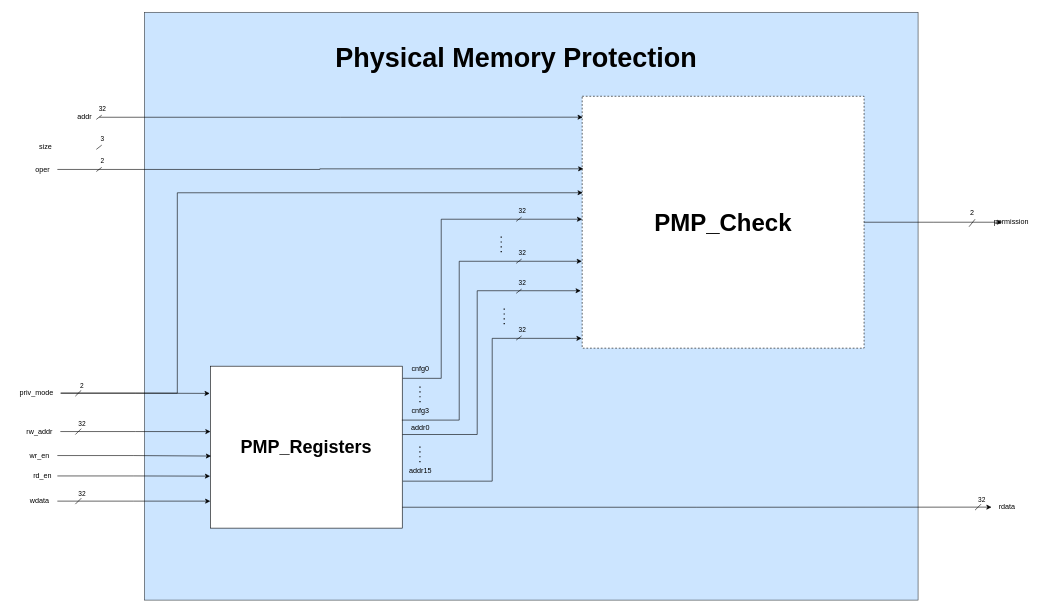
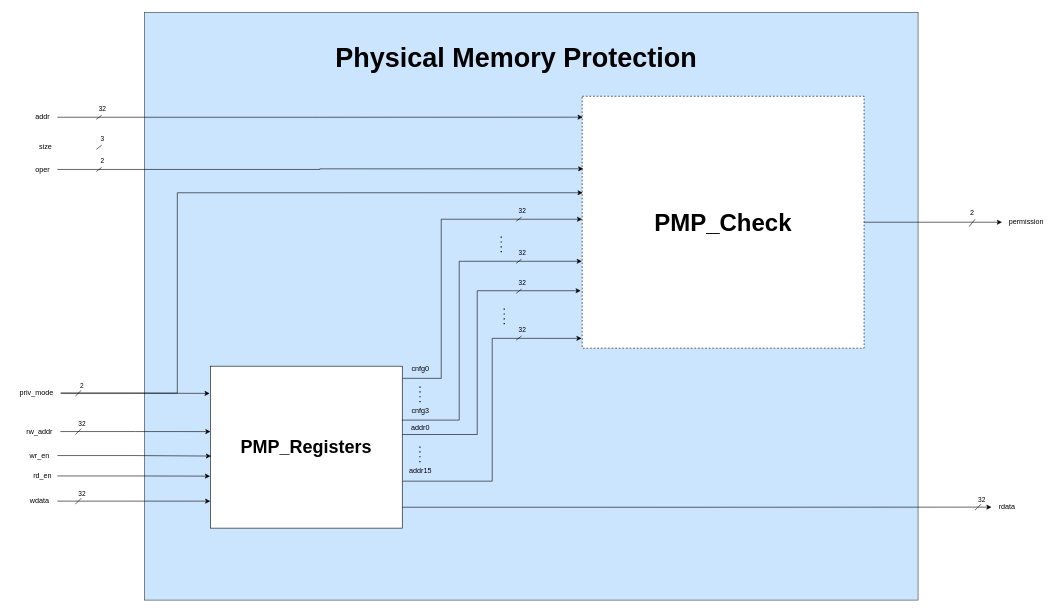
  <mxCell id="0" />
  <mxCell id="1" parent="0" />
  <mxCell id="2" value="" style="rounded=0;whiteSpace=wrap;html=1;fillColor=#cce5ff;strokeColor=#36393d;" vertex="1" parent="1"><mxGeometry x="240" y="20" width="1290" height="980" as="geometry" /></mxCell>
  <mxCell id="3" value="" style="group" vertex="1" connectable="0" parent="1"><mxGeometry x="20" y="160" width="1730" height="720" as="geometry" /></mxCell>
  <mxCell id="4" value="" style="group" vertex="1" connectable="0" parent="3"><mxGeometry x="695" width="1035" height="420" as="geometry" /></mxCell>
  <mxCell id="5" style="edgeStyle=orthogonalEdgeStyle;rounded=0;orthogonalLoop=1;jettySize=auto;html=1;" edge="1" parent="4" source="6"><mxGeometry relative="1" as="geometry"><mxPoint x="955" y="210" as="targetPoint" /></mxGeometry></mxCell>
  <mxCell id="6" value="&lt;b&gt;&lt;font style=&quot;font-size: 40px;&quot;&gt;PMP_Check&lt;/font&gt;&lt;/b&gt;" style="rounded=0;whiteSpace=wrap;html=1;dashed=1;" vertex="1" parent="4"><mxGeometry x="255" width="470" height="420" as="geometry" /></mxCell>
  <mxCell id="7" value="" style="endArrow=none;dashed=1;html=1;dashPattern=1 3;strokeWidth=2;rounded=0;" edge="1" parent="4"><mxGeometry width="50" height="50" relative="1" as="geometry"><mxPoint x="120.0" y="260" as="sourcePoint" /><mxPoint x="120.0" y="230" as="targetPoint" /></mxGeometry></mxCell>
  <mxCell id="8" value="" style="endArrow=none;dashed=1;html=1;dashPattern=1 3;strokeWidth=2;rounded=0;" edge="1" parent="4"><mxGeometry width="50" height="50" relative="1" as="geometry"><mxPoint x="125.0" y="380" as="sourcePoint" /><mxPoint x="125.0" y="350" as="targetPoint" /></mxGeometry></mxCell>
  <mxCell id="9" style="edgeStyle=orthogonalEdgeStyle;rounded=0;orthogonalLoop=1;jettySize=auto;html=1;exitX=1.002;exitY=0.075;exitDx=0;exitDy=0;exitPerimeter=0;" edge="1" parent="4" source="22"><mxGeometry relative="1" as="geometry"><mxPoint x="255" y="205" as="targetPoint" /><Array as="points"><mxPoint x="20" y="470" /><mxPoint x="20" y="205" /></Array></mxGeometry></mxCell>
- <mxCell id="10" value="permission" style="text;html=1;align=center;verticalAlign=middle;resizable=0;points=[];autosize=1;strokeColor=none;fillColor=none;" vertex="1" parent="4"><mxGeometry x="930" y="195" width="80" height="30" as="geometry" /></mxCell>
+ <mxCell id="10" value="permission" style="text;html=1;align=center;verticalAlign=middle;resizable=0;points=[];autosize=1;strokeColor=none;fillColor=none;" vertex="1" parent="4"><mxGeometry x="955" y="195" width="80" height="30" as="geometry" /></mxCell>
  <mxCell id="11" value="" style="endArrow=none;html=1;rounded=0;" edge="1" parent="4"><mxGeometry width="50" height="50" relative="1" as="geometry"><mxPoint x="900" y="217.5" as="sourcePoint" /><mxPoint x="910" y="205" as="targetPoint" /></mxGeometry></mxCell>
  <mxCell id="12" value="2" style="text;html=1;align=center;verticalAlign=middle;resizable=0;points=[];autosize=1;strokeColor=none;fillColor=none;" vertex="1" parent="4"><mxGeometry x="890" y="180" width="30" height="30" as="geometry" /></mxCell>
  <mxCell id="13" value="" style="endArrow=none;html=1;rounded=0;" edge="1" parent="4"><mxGeometry width="50" height="50" relative="1" as="geometry"><mxPoint x="145" y="208.5" as="sourcePoint" /><mxPoint x="154" y="201.5" as="targetPoint" /></mxGeometry></mxCell>
  <mxCell id="14" value="32" style="edgeLabel;html=1;align=center;verticalAlign=middle;resizable=0;points=[];labelBackgroundColor=#CCE5FF;" vertex="1" connectable="0" parent="13"><mxGeometry x="0.26" relative="1" as="geometry"><mxPoint x="4" y="-14" as="offset" /></mxGeometry></mxCell>
  <mxCell id="15" value="" style="endArrow=none;html=1;rounded=0;" edge="1" parent="4"><mxGeometry width="50" height="50" relative="1" as="geometry"><mxPoint x="145" y="278.5" as="sourcePoint" /><mxPoint x="154" y="271.5" as="targetPoint" /></mxGeometry></mxCell>
  <mxCell id="16" value="32" style="edgeLabel;html=1;align=center;verticalAlign=middle;resizable=0;points=[];labelBackgroundColor=#CCE5FF;" vertex="1" connectable="0" parent="15"><mxGeometry x="0.26" relative="1" as="geometry"><mxPoint x="4" y="-14" as="offset" /></mxGeometry></mxCell>
  <mxCell id="17" value="" style="endArrow=none;html=1;rounded=0;" edge="1" parent="4"><mxGeometry width="50" height="50" relative="1" as="geometry"><mxPoint x="145" y="328.5" as="sourcePoint" /><mxPoint x="154" y="321.5" as="targetPoint" /></mxGeometry></mxCell>
  <mxCell id="18" value="32" style="edgeLabel;html=1;align=center;verticalAlign=middle;resizable=0;points=[];labelBackgroundColor=#CCE5FF;" vertex="1" connectable="0" parent="17"><mxGeometry x="0.26" relative="1" as="geometry"><mxPoint x="4" y="-14" as="offset" /></mxGeometry></mxCell>
  <mxCell id="19" value="" style="endArrow=none;html=1;rounded=0;" edge="1" parent="4"><mxGeometry width="50" height="50" relative="1" as="geometry"><mxPoint x="145" y="406.5" as="sourcePoint" /><mxPoint x="154" y="399.5" as="targetPoint" /></mxGeometry></mxCell>
  <mxCell id="20" value="32" style="edgeLabel;html=1;align=center;verticalAlign=middle;resizable=0;points=[];labelBackgroundColor=#CCE5FF;" vertex="1" connectable="0" parent="19"><mxGeometry x="0.26" relative="1" as="geometry"><mxPoint x="4" y="-14" as="offset" /></mxGeometry></mxCell>
  <mxCell id="21" value="" style="group" vertex="1" connectable="0" parent="3"><mxGeometry x="170" y="450" width="650" height="270" as="geometry" /></mxCell>
  <mxCell id="22" value="&lt;b&gt;&lt;font style=&quot;font-size: 30px;&quot;&gt;PMP_Registers&lt;/font&gt;&lt;/b&gt;" style="rounded=0;whiteSpace=wrap;html=1;" vertex="1" parent="21"><mxGeometry x="160" width="320" height="270" as="geometry" /></mxCell>
  <mxCell id="23" style="edgeStyle=orthogonalEdgeStyle;rounded=0;orthogonalLoop=1;jettySize=auto;html=1;" edge="1" parent="21" source="47"><mxGeometry relative="1" as="geometry"><mxPoint x="160" y="225" as="targetPoint" /></mxGeometry></mxCell>
  <mxCell id="24" value="" style="endArrow=none;html=1;rounded=0;" edge="1" parent="21"><mxGeometry width="50" height="50" relative="1" as="geometry"><mxPoint x="-65" y="50" as="sourcePoint" /><mxPoint x="-55" y="40" as="targetPoint" /></mxGeometry></mxCell>
  <mxCell id="25" value="2" style="edgeLabel;html=1;align=center;verticalAlign=middle;resizable=0;points=[];" vertex="1" connectable="0" parent="24"><mxGeometry x="0.26" relative="1" as="geometry"><mxPoint x="4" y="-11" as="offset" /></mxGeometry></mxCell>
  <mxCell id="26" value="" style="endArrow=none;html=1;rounded=0;" edge="1" parent="21"><mxGeometry width="50" height="50" relative="1" as="geometry"><mxPoint x="1435" y="240" as="sourcePoint" /><mxPoint x="1445" y="230" as="targetPoint" /></mxGeometry></mxCell>
  <mxCell id="27" value="32" style="edgeLabel;html=1;align=center;verticalAlign=middle;resizable=0;points=[];" vertex="1" connectable="0" parent="26"><mxGeometry x="0.26" relative="1" as="geometry"><mxPoint x="4" y="-11" as="offset" /></mxGeometry></mxCell>
  <mxCell id="28" value="cnfg0" style="text;html=1;align=center;verticalAlign=middle;resizable=0;points=[];autosize=1;strokeColor=none;fillColor=none;" vertex="1" parent="21"><mxGeometry x="485" y="-10" width="50" height="30" as="geometry" /></mxCell>
  <mxCell id="29" value="" style="endArrow=none;dashed=1;html=1;dashPattern=1 3;strokeWidth=2;rounded=0;" edge="1" parent="21"><mxGeometry width="50" height="50" relative="1" as="geometry"><mxPoint x="509.58" y="60" as="sourcePoint" /><mxPoint x="509.58" y="30" as="targetPoint" /></mxGeometry></mxCell>
  <mxCell id="30" value="cnfg3" style="text;html=1;align=center;verticalAlign=middle;resizable=0;points=[];autosize=1;strokeColor=none;fillColor=none;" vertex="1" parent="21"><mxGeometry x="485" y="60" width="50" height="30" as="geometry" /></mxCell>
  <mxCell id="31" value="addr0" style="text;html=1;align=center;verticalAlign=middle;resizable=0;points=[];autosize=1;strokeColor=none;fillColor=none;" vertex="1" parent="21"><mxGeometry x="485" y="88" width="50" height="30" as="geometry" /></mxCell>
  <mxCell id="32" value="" style="endArrow=none;dashed=1;html=1;dashPattern=1 3;strokeWidth=2;rounded=0;" edge="1" parent="21"><mxGeometry width="50" height="50" relative="1" as="geometry"><mxPoint x="509.47" y="160" as="sourcePoint" /><mxPoint x="509.47" y="130" as="targetPoint" /></mxGeometry></mxCell>
  <mxCell id="33" value="addr15" style="text;html=1;align=center;verticalAlign=middle;resizable=0;points=[];autosize=1;strokeColor=none;fillColor=none;" vertex="1" parent="21"><mxGeometry x="480" y="160" width="60" height="30" as="geometry" /></mxCell>
  <mxCell id="34" value="rdata" style="text;html=1;align=center;verticalAlign=middle;resizable=0;points=[];autosize=1;strokeColor=none;fillColor=none;" vertex="1" parent="3"><mxGeometry x="1632.5" y="670" width="50" height="30" as="geometry" /></mxCell>
  <mxCell id="35" style="edgeStyle=orthogonalEdgeStyle;rounded=0;orthogonalLoop=1;jettySize=auto;html=1;exitX=1;exitY=0.871;exitDx=0;exitDy=0;exitPerimeter=0;" edge="1" parent="3" source="22" target="34"><mxGeometry relative="1" as="geometry"><mxPoint x="770" y="585" as="targetPoint" /><Array as="points" /></mxGeometry></mxCell>
  <mxCell id="36" style="edgeStyle=orthogonalEdgeStyle;rounded=0;orthogonalLoop=1;jettySize=auto;html=1;entryX=-0.001;entryY=0.655;entryDx=0;entryDy=0;entryPerimeter=0;exitX=0.998;exitY=0.333;exitDx=0;exitDy=0;exitPerimeter=0;" edge="1" parent="3" source="22" target="6"><mxGeometry relative="1" as="geometry"><Array as="points"><mxPoint x="745" y="540" /><mxPoint x="745" y="275" /></Array></mxGeometry></mxCell>
  <mxCell id="37" style="edgeStyle=orthogonalEdgeStyle;rounded=0;orthogonalLoop=1;jettySize=auto;html=1;entryX=-0.005;entryY=0.772;entryDx=0;entryDy=0;entryPerimeter=0;exitX=1.001;exitY=0.422;exitDx=0;exitDy=0;exitPerimeter=0;" edge="1" parent="3" source="22" target="6"><mxGeometry relative="1" as="geometry"><Array as="points"><mxPoint x="775" y="564" /><mxPoint x="775" y="324" /></Array></mxGeometry></mxCell>
  <mxCell id="38" style="edgeStyle=orthogonalEdgeStyle;rounded=0;orthogonalLoop=1;jettySize=auto;html=1;entryX=-0.002;entryY=0.961;entryDx=0;entryDy=0;entryPerimeter=0;exitX=1.003;exitY=0.71;exitDx=0;exitDy=0;exitPerimeter=0;" edge="1" parent="3" source="22" target="6"><mxGeometry relative="1" as="geometry" /></mxCell>
  <mxCell id="39" value="priv_mode" style="text;html=1;align=center;verticalAlign=middle;resizable=0;points=[];autosize=1;strokeColor=none;fillColor=none;" vertex="1" parent="3"><mxGeometry y="480" width="80" height="30" as="geometry" /></mxCell>
  <mxCell id="40" style="edgeStyle=orthogonalEdgeStyle;rounded=0;orthogonalLoop=1;jettySize=auto;html=1;entryX=-0.003;entryY=0.168;entryDx=0;entryDy=0;entryPerimeter=0;" edge="1" parent="3" source="39" target="22"><mxGeometry relative="1" as="geometry" /></mxCell>
  <mxCell id="41" value="rw_addr" style="text;html=1;align=center;verticalAlign=middle;resizable=0;points=[];autosize=1;strokeColor=none;fillColor=none;" vertex="1" parent="3"><mxGeometry x="10" y="544" width="70" height="30" as="geometry" /></mxCell>
  <mxCell id="42" value="" style="endArrow=none;html=1;rounded=0;" edge="1" parent="3"><mxGeometry width="50" height="50" relative="1" as="geometry"><mxPoint x="105" y="564" as="sourcePoint" /><mxPoint x="115" y="554" as="targetPoint" /></mxGeometry></mxCell>
  <mxCell id="43" value="32" style="edgeLabel;html=1;align=center;verticalAlign=middle;resizable=0;points=[];" vertex="1" connectable="0" parent="42"><mxGeometry x="0.26" relative="1" as="geometry"><mxPoint x="4" y="-11" as="offset" /></mxGeometry></mxCell>
  <mxCell id="44" style="edgeStyle=orthogonalEdgeStyle;rounded=0;orthogonalLoop=1;jettySize=auto;html=1;entryX=0.001;entryY=0.404;entryDx=0;entryDy=0;entryPerimeter=0;" edge="1" parent="3" source="41" target="22"><mxGeometry relative="1" as="geometry" /></mxCell>
  <mxCell id="45" value="wr_en" style="text;html=1;align=center;verticalAlign=middle;resizable=0;points=[];autosize=1;strokeColor=none;fillColor=none;" vertex="1" parent="3"><mxGeometry x="15" y="584" width="60" height="30" as="geometry" /></mxCell>
  <mxCell id="46" style="edgeStyle=orthogonalEdgeStyle;rounded=0;orthogonalLoop=1;jettySize=auto;html=1;entryX=0.004;entryY=0.555;entryDx=0;entryDy=0;entryPerimeter=0;" edge="1" parent="3" source="45" target="22"><mxGeometry relative="1" as="geometry" /></mxCell>
  <mxCell id="47" value="wdata" style="text;html=1;align=center;verticalAlign=middle;resizable=0;points=[];autosize=1;strokeColor=none;fillColor=none;" vertex="1" parent="3"><mxGeometry x="15" y="660" width="60" height="30" as="geometry" /></mxCell>
  <mxCell id="48" value="" style="endArrow=none;html=1;rounded=0;" edge="1" parent="3"><mxGeometry width="50" height="50" relative="1" as="geometry"><mxPoint x="105" y="680" as="sourcePoint" /><mxPoint x="115" y="670" as="targetPoint" /></mxGeometry></mxCell>
  <mxCell id="49" value="32" style="edgeLabel;html=1;align=center;verticalAlign=middle;resizable=0;points=[];" vertex="1" connectable="0" parent="48"><mxGeometry x="0.26" relative="1" as="geometry"><mxPoint x="4" y="-11" as="offset" /></mxGeometry></mxCell>
  <mxCell id="50" style="edgeStyle=orthogonalEdgeStyle;rounded=0;orthogonalLoop=1;jettySize=auto;html=1;entryX=0.002;entryY=0.383;entryDx=0;entryDy=0;entryPerimeter=0;exitX=1.014;exitY=0.499;exitDx=0;exitDy=0;exitPerimeter=0;" edge="1" parent="3" source="39" target="6"><mxGeometry relative="1" as="geometry"><Array as="points"><mxPoint x="275" y="495" /><mxPoint x="275" y="161" /></Array></mxGeometry></mxCell>
- <mxCell id="51" value="addr" style="text;html=1;align=center;verticalAlign=middle;resizable=0;points=[];autosize=1;strokeColor=none;fillColor=none;" vertex="1" parent="3"><mxGeometry x="95" y="20" width="50" height="30" as="geometry" /></mxCell>
+ <mxCell id="51" value="addr" style="text;html=1;align=center;verticalAlign=middle;resizable=0;points=[];autosize=1;strokeColor=none;fillColor=none;" vertex="1" parent="3"><mxGeometry x="25" y="20" width="50" height="30" as="geometry" /></mxCell>
  <mxCell id="52" value="size" style="text;html=1;align=center;verticalAlign=middle;resizable=0;points=[];autosize=1;strokeColor=none;fillColor=none;" vertex="1" parent="3"><mxGeometry x="35" y="70" width="40" height="30" as="geometry" /></mxCell>
  <mxCell id="53" value="oper" style="text;html=1;align=center;verticalAlign=middle;resizable=0;points=[];autosize=1;strokeColor=none;fillColor=none;" vertex="1" parent="3"><mxGeometry x="25" y="107" width="50" height="30" as="geometry" /></mxCell>
  <mxCell id="54" value="" style="endArrow=none;html=1;rounded=0;" edge="1" parent="3"><mxGeometry width="50" height="50" relative="1" as="geometry"><mxPoint x="140" y="38.5" as="sourcePoint" /><mxPoint x="149" y="31.5" as="targetPoint" /></mxGeometry></mxCell>
  <mxCell id="55" value="32" style="edgeLabel;html=1;align=center;verticalAlign=middle;resizable=0;points=[];" vertex="1" connectable="0" parent="54"><mxGeometry x="0.26" relative="1" as="geometry"><mxPoint x="4" y="-14" as="offset" /></mxGeometry></mxCell>
  <mxCell id="56" value="" style="endArrow=none;html=1;rounded=0;" edge="1" parent="3"><mxGeometry width="50" height="50" relative="1" as="geometry"><mxPoint x="140" y="88.5" as="sourcePoint" /><mxPoint x="149" y="81.5" as="targetPoint" /></mxGeometry></mxCell>
  <mxCell id="57" value="3" style="edgeLabel;html=1;align=center;verticalAlign=middle;resizable=0;points=[];" vertex="1" connectable="0" parent="56"><mxGeometry x="0.26" relative="1" as="geometry"><mxPoint x="4" y="-14" as="offset" /></mxGeometry></mxCell>
  <mxCell id="58" value="" style="endArrow=none;html=1;rounded=0;" edge="1" parent="3"><mxGeometry width="50" height="50" relative="1" as="geometry"><mxPoint x="140" y="125.5" as="sourcePoint" /><mxPoint x="149" y="118.5" as="targetPoint" /></mxGeometry></mxCell>
  <mxCell id="59" value="2" style="edgeLabel;html=1;align=center;verticalAlign=middle;resizable=0;points=[];" vertex="1" connectable="0" parent="58"><mxGeometry x="0.26" relative="1" as="geometry"><mxPoint x="4" y="-14" as="offset" /></mxGeometry></mxCell>
  <mxCell id="60" style="edgeStyle=orthogonalEdgeStyle;rounded=0;orthogonalLoop=1;jettySize=auto;html=1;entryX=0.002;entryY=0.083;entryDx=0;entryDy=0;entryPerimeter=0;" edge="1" parent="3" source="51" target="6"><mxGeometry relative="1" as="geometry" /></mxCell>
  <mxCell id="61" style="edgeStyle=orthogonalEdgeStyle;rounded=0;orthogonalLoop=1;jettySize=auto;html=1;entryX=0.004;entryY=0.288;entryDx=0;entryDy=0;entryPerimeter=0;" edge="1" parent="3" source="53" target="6"><mxGeometry relative="1" as="geometry" /></mxCell>
  <mxCell id="62" value="&lt;b&gt;&lt;font style=&quot;font-size: 45px;&quot;&gt;Physical Memory Protection&lt;/font&gt;&lt;/b&gt;" style="text;html=1;align=center;verticalAlign=middle;whiteSpace=wrap;rounded=0;" vertex="1" parent="1"><mxGeometry x="530" y="80" width="660" height="30" as="geometry" /></mxCell>
  <mxCell id="63" value="rd_en" style="text;html=1;align=center;verticalAlign=middle;resizable=0;points=[];autosize=1;strokeColor=none;fillColor=none;" vertex="1" parent="1"><mxGeometry x="45" y="778" width="50" height="30" as="geometry" /></mxCell>
  <mxCell id="64" style="edgeStyle=orthogonalEdgeStyle;rounded=0;orthogonalLoop=1;jettySize=auto;html=1;entryX=-0.001;entryY=0.679;entryDx=0;entryDy=0;entryPerimeter=0;" edge="1" parent="1" source="63" target="22"><mxGeometry relative="1" as="geometry" /></mxCell>
